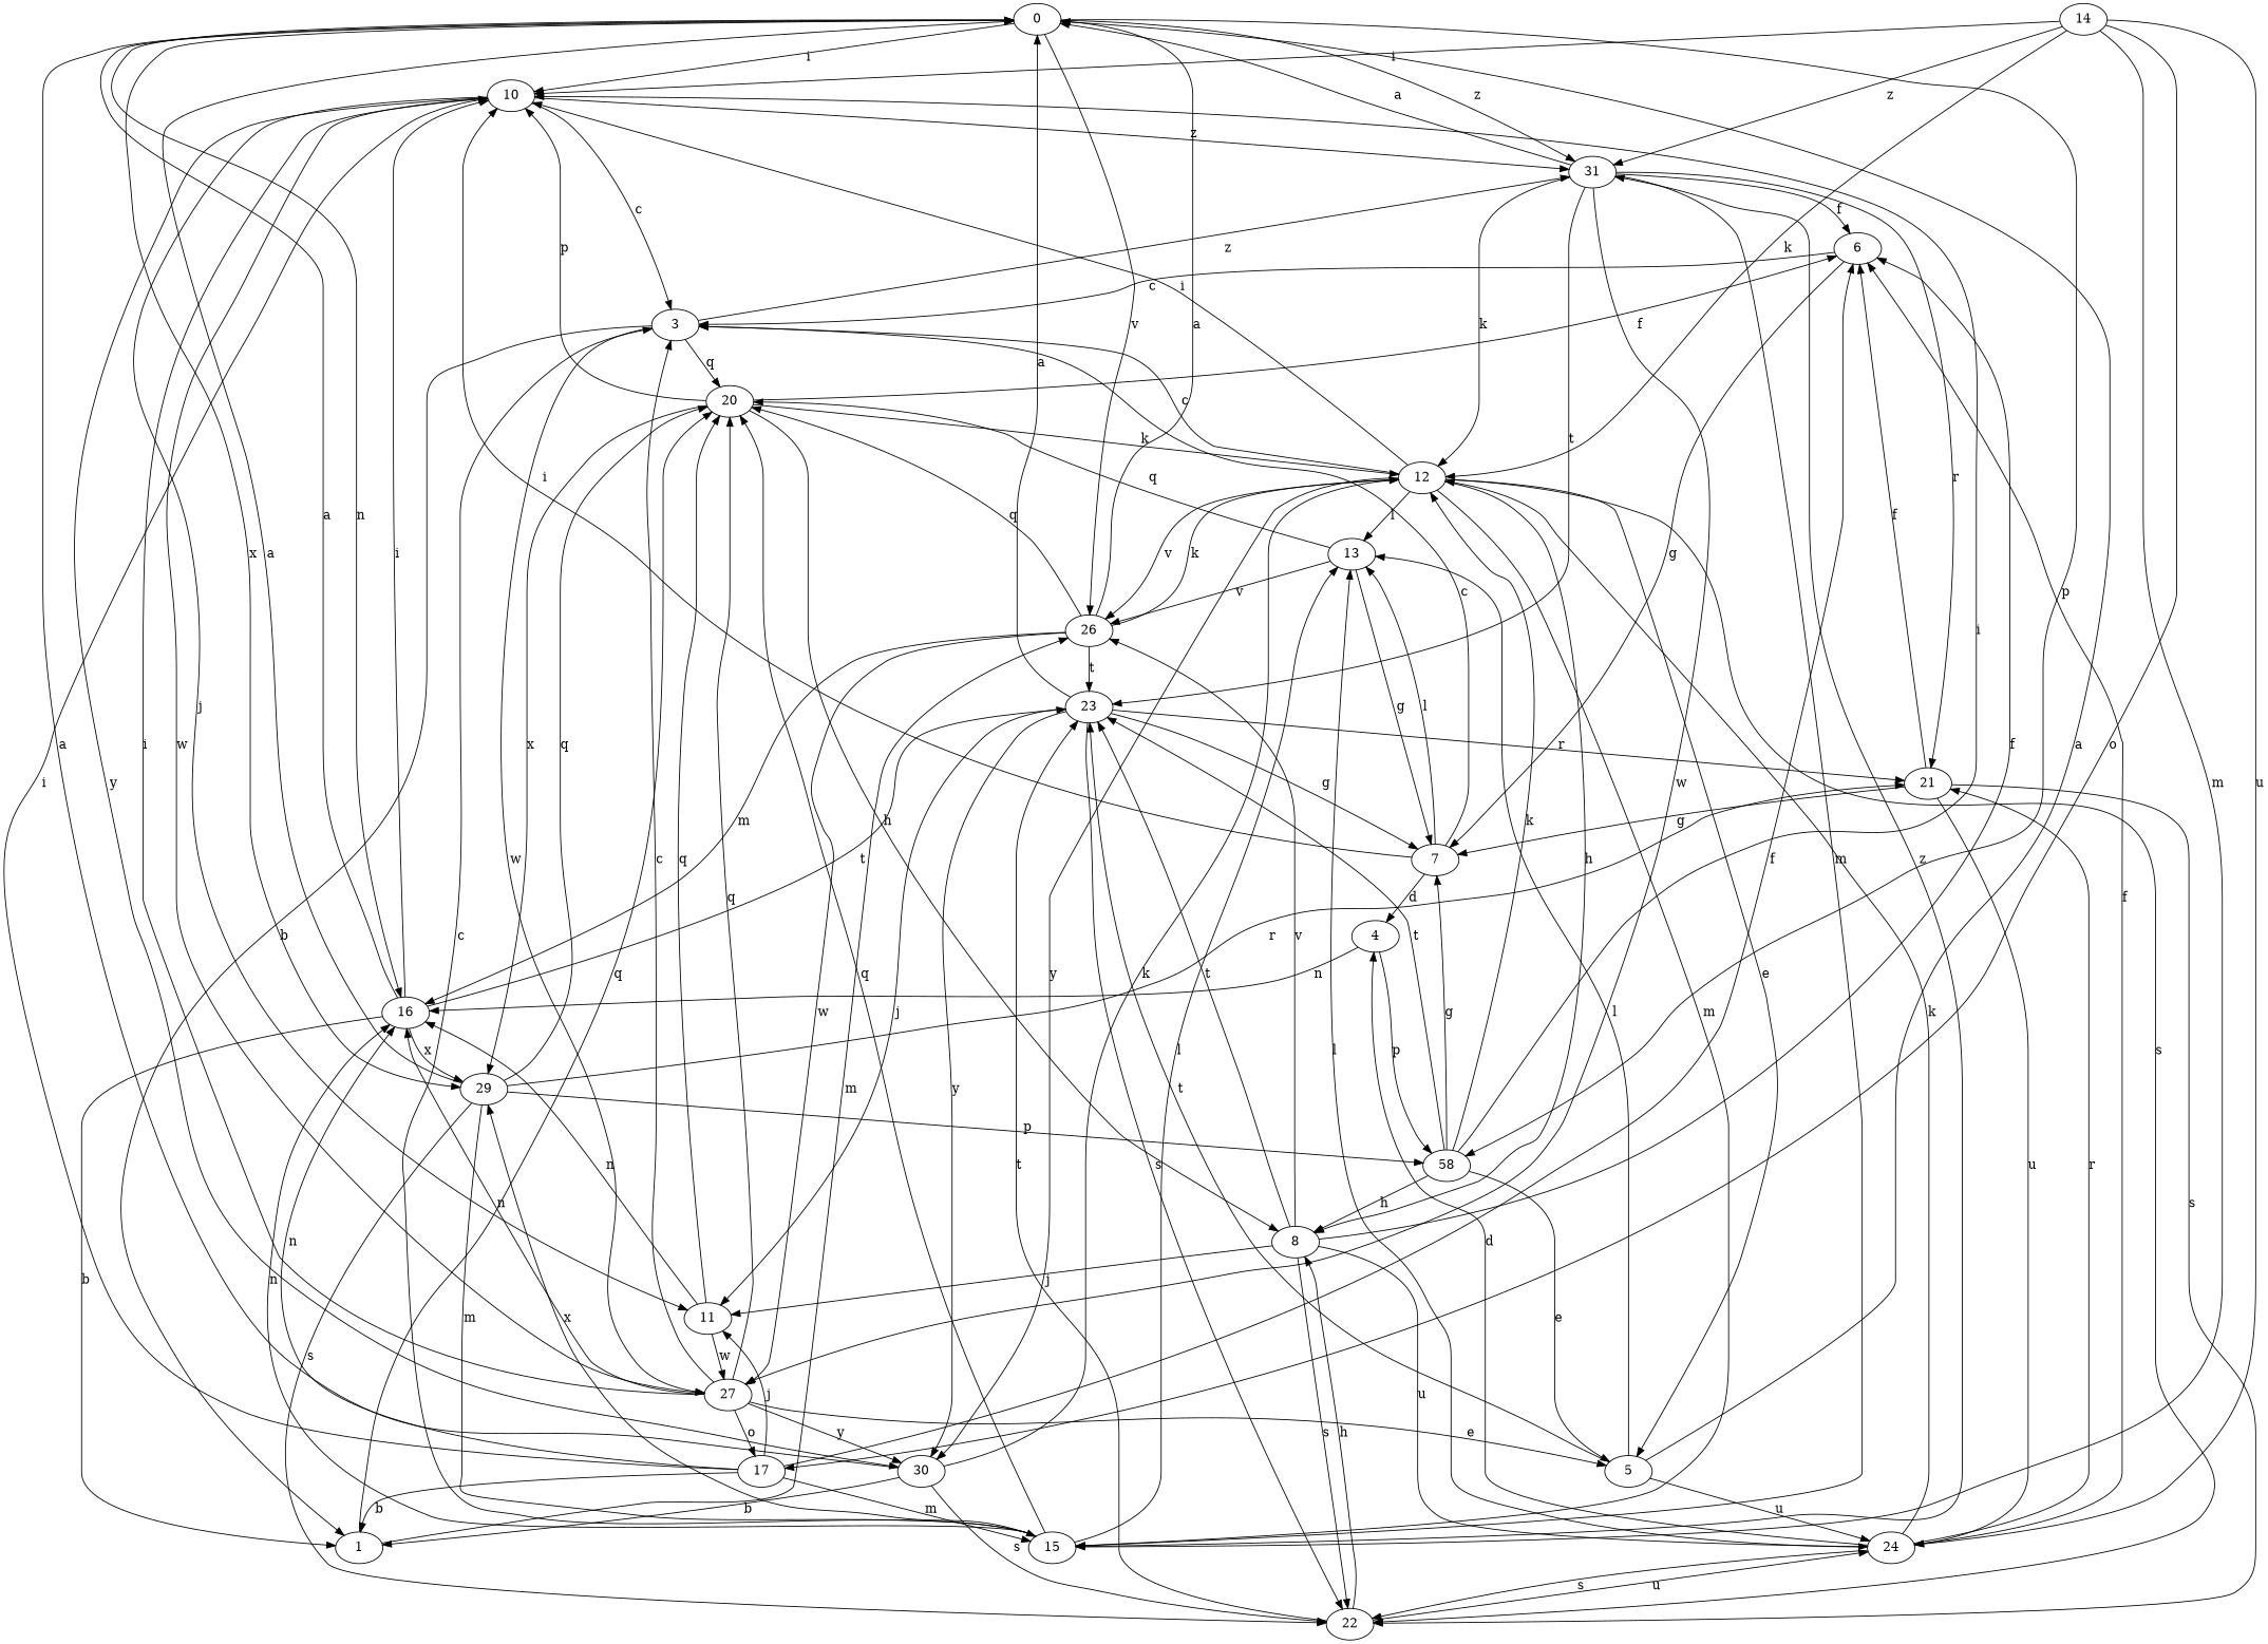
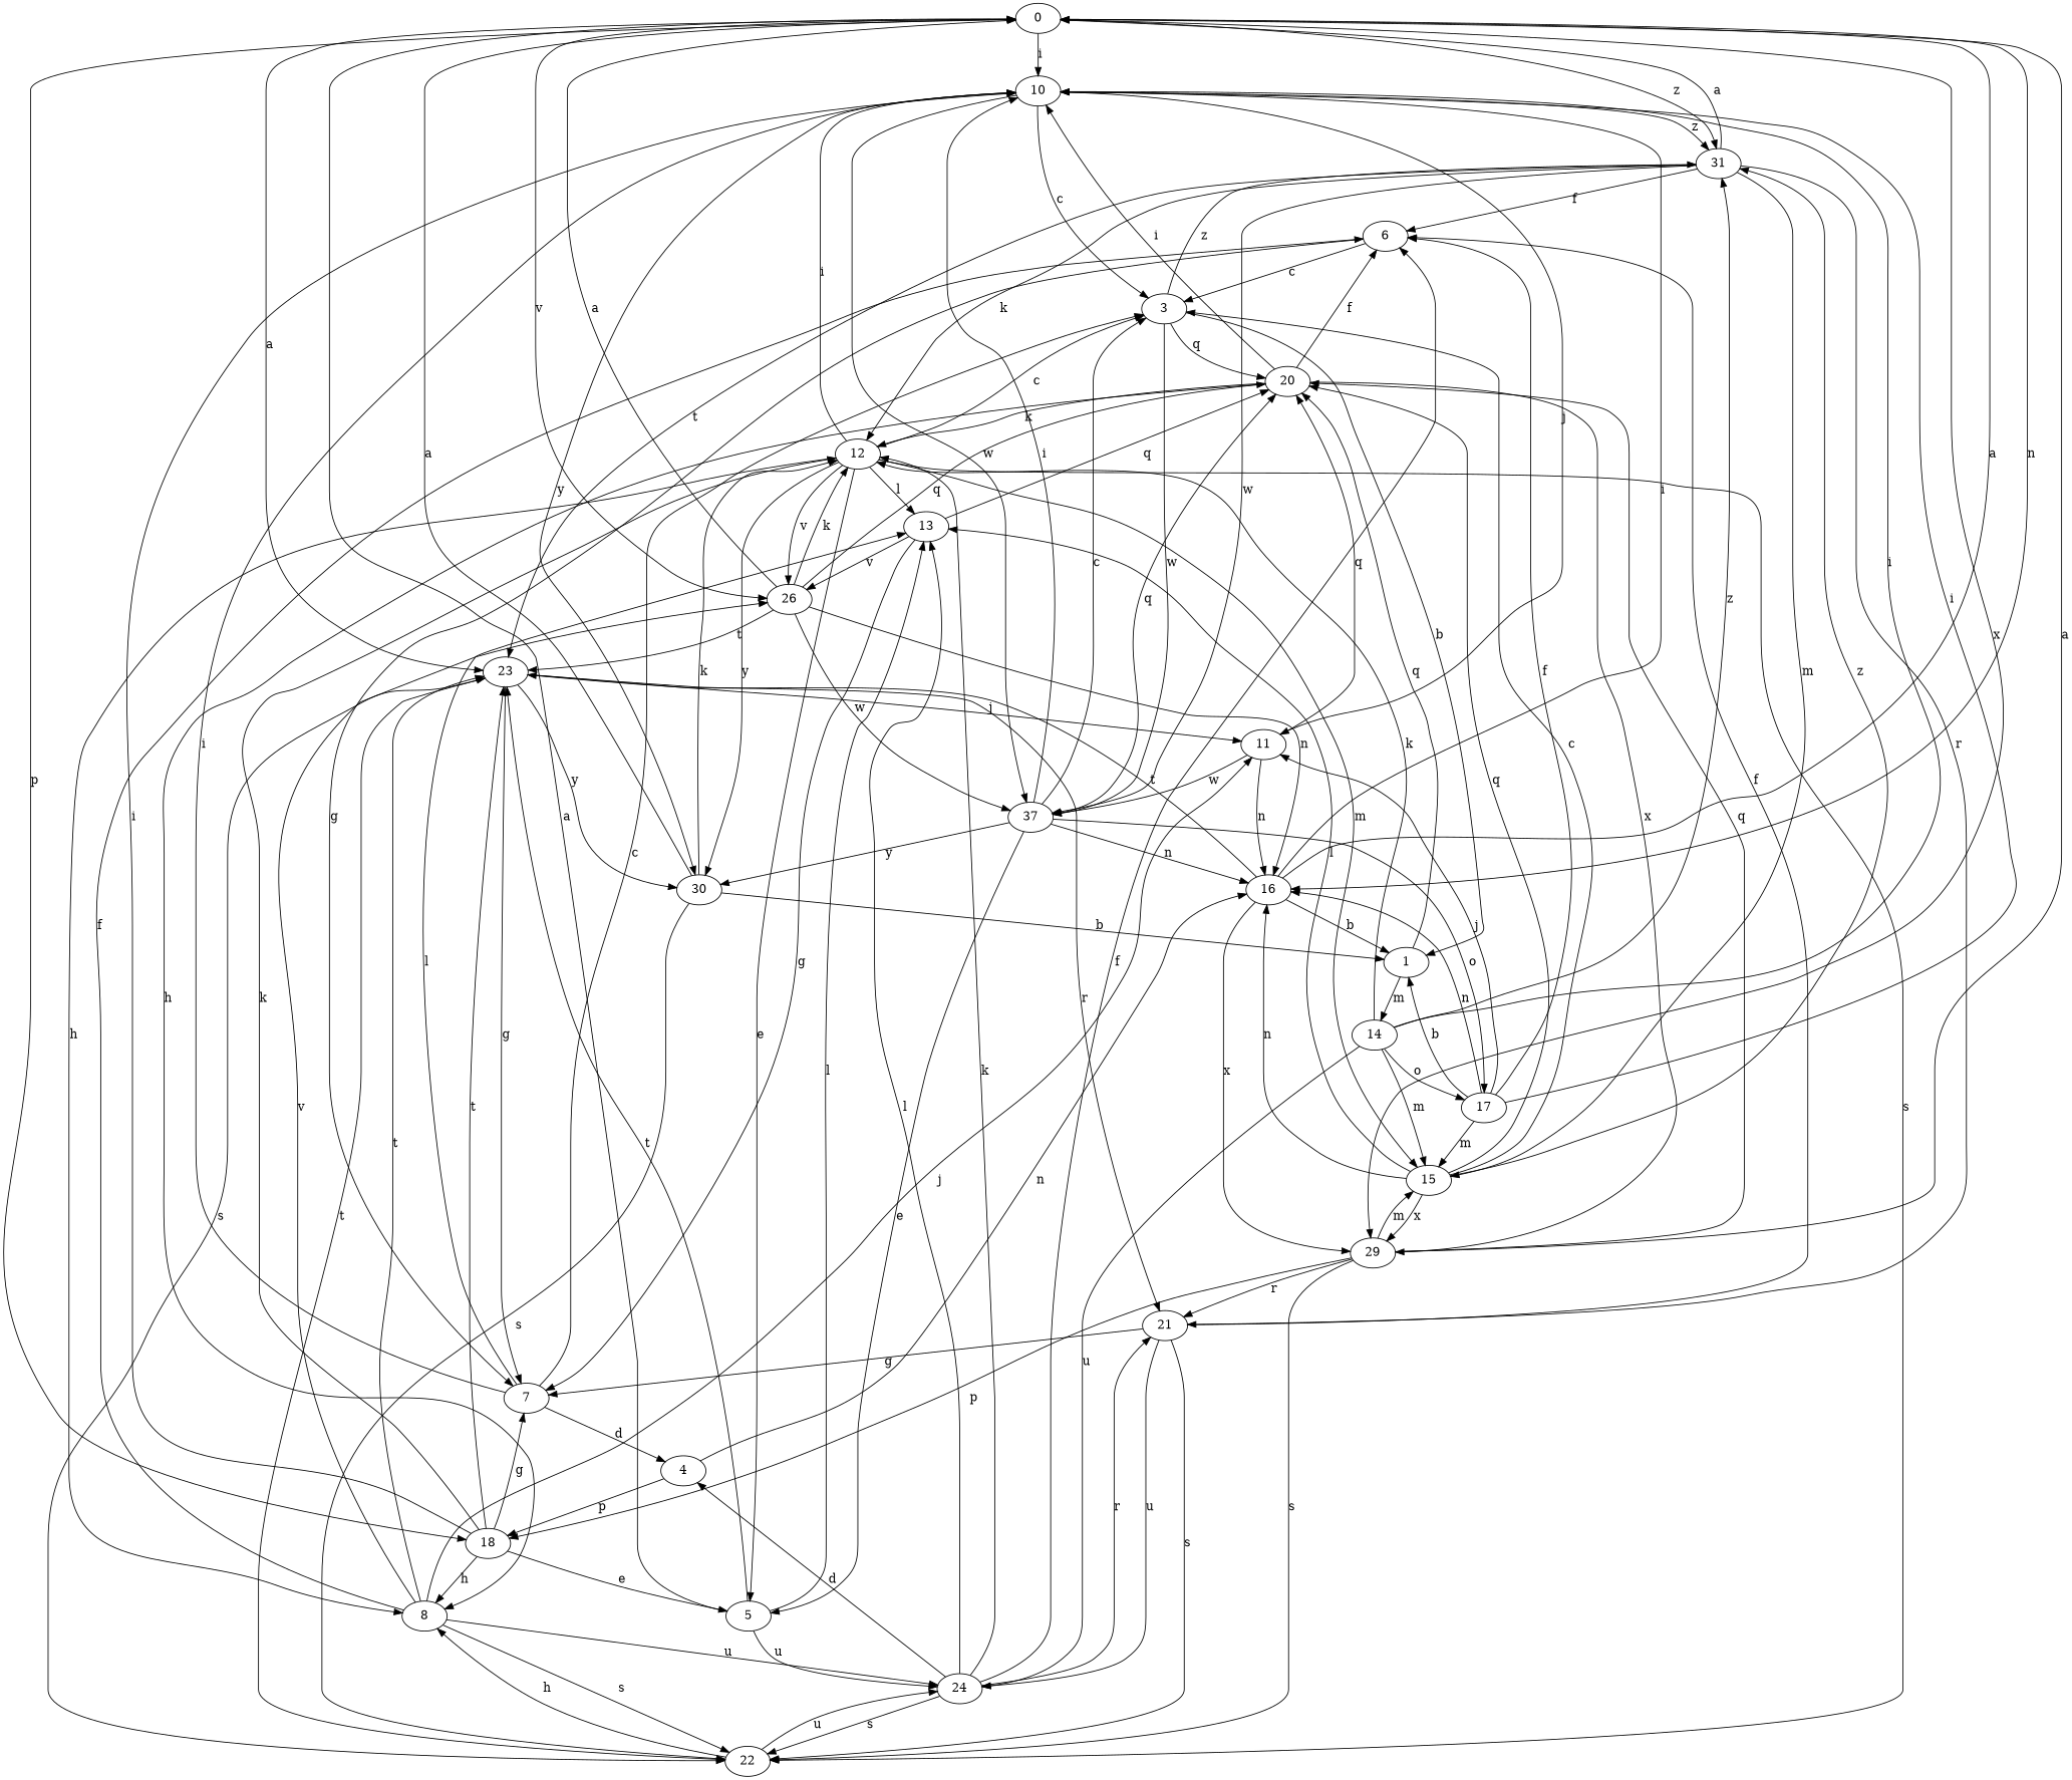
  strict digraph {
    0
    10
    16
-   18 [label=58]
+   18
    26
    29
    31
    3
-   27
+   27 [label=37]
    11
    30
    1
    23
    5
    7
    8
    12
    20
    22
    15
    21
    6
    14
    24
    17
    4
    13
    0 -> 10 [label=i]
    0 -> 16 [label=n]
    0 -> 18 [label=p]
    0 -> 26 [label=v]
    0 -> 29 [label=x]
    0 -> 31 [label=z]
    10 -> 31 [label=z]
    10 -> 3 [label=c]
    10 -> 27 [label=w]
    10 -> 11 [label=j]
    10 -> 30 [label=y]
    16 -> 0 [label=a]
    16 -> 10 [label=i]
    16 -> 29 [label=x]
    16 -> 1 [label=b]
    16 -> 23 [label=t]
    18 -> 10 [label=i]
    18 -> 23 [label=t]
    18 -> 5 [label=e]
    18 -> 7 [label=g]
    18 -> 8 [label=h]
    18 -> 12 [label=k]
    26 -> 0 [label=a]
-   26 -> 16 [label=m]
+   26 -> 16 [label=n]
    26 -> 27 [label=w]
    26 -> 23 [label=t]
    26 -> 12 [label=k]
    26 -> 20 [label=q]
    29 -> 0 [label=a]
    29 -> 18 [label=p]
    29 -> 20 [label=q]
    29 -> 22 [label=s]
    29 -> 15 [label=m]
    29 -> 21 [label=r]
    31 -> 0 [label=a]
    31 -> 27 [label=w]
    31 -> 23 [label=t]
    31 -> 12 [label=k]
    31 -> 15 [label=m]
    31 -> 21 [label=r]
    31 -> 6 [label=f]
    3 -> 31 [label=z]
    3 -> 27 [label=w]
    3 -> 1 [label=b]
    3 -> 20 [label=q]
    27 -> 10 [label=i]
    27 -> 16 [label=n]
    27 -> 3 [label=c]
    27 -> 30 [label=y]
    27 -> 5 [label=e]
    27 -> 20 [label=q]
    27 -> 17 [label=o]
    11 -> 16 [label=n]
    11 -> 27 [label=w]
    11 -> 20 [label=q]
    30 -> 0 [label=a]
    30 -> 1 [label=b]
    30 -> 12 [label=k]
    30 -> 22 [label=s]
    1 -> 20 [label=q]
-   1 -> 26 [label=m]
-   23 -> 0 [label=a]
+   1 -> 14 [label=m]
+   0 -> 23 [label=a]
    23 -> 11 [label=j]
    23 -> 30 [label=y]
    23 -> 7 [label=g]
    23 -> 22 [label=s]
    23 -> 21 [label=r]
    5 -> 0 [label=a]
    5 -> 23 [label=t]
    5 -> 24 [label=u]
    5 -> 13 [label=l]
    7 -> 10 [label=i]
    7 -> 3 [label=c]
    7 -> 4 [label=d]
    7 -> 13 [label=l]
    8 -> 26 [label=v]
    8 -> 11 [label=j]
    8 -> 23 [label=t]
    8 -> 22 [label=s]
    8 -> 6 [label=f]
    8 -> 24 [label=u]
    12 -> 10 [label=i]
    12 -> 26 [label=v]
    12 -> 3 [label=c]
    12 -> 30 [label=y]
    12 -> 5 [label=e]
    12 -> 8 [label=h]
    12 -> 22 [label=s]
    12 -> 15 [label=m]
    12 -> 13 [label=l]
-   20 -> 10 [label=p]
+   20 -> 10 [label=i]
    20 -> 29 [label=x]
    20 -> 8 [label=h]
    20 -> 12 [label=k]
    20 -> 6 [label=f]
    22 -> 23 [label=t]
    22 -> 8 [label=h]
    22 -> 24 [label=u]
    15 -> 16 [label=n]
    15 -> 29 [label=x]
    15 -> 31 [label=z]
    15 -> 3 [label=c]
    15 -> 20 [label=q]
    15 -> 13 [label=l]
    21 -> 7 [label=g]
    21 -> 22 [label=s]
    21 -> 6 [label=f]
    21 -> 24 [label=u]
    6 -> 3 [label=c]
    6 -> 7 [label=g]
    14 -> 10 [label=i]
    14 -> 31 [label=z]
    14 -> 12 [label=k]
    14 -> 15 [label=m]
    14 -> 24 [label=u]
    14 -> 17 [label=o]
    24 -> 12 [label=k]
    24 -> 22 [label=s]
    24 -> 21 [label=r]
    24 -> 6 [label=f]
    24 -> 4 [label=d]
    24 -> 13 [label=l]
    17 -> 10 [label=i]
    17 -> 16 [label=n]
    17 -> 11 [label=j]
    17 -> 1 [label=b]
    17 -> 15 [label=m]
    17 -> 6 [label=f]
    4 -> 16 [label=n]
    4 -> 18 [label=p]
    13 -> 26 [label=v]
    13 -> 7 [label=g]
    13 -> 20 [label=q]
  }
